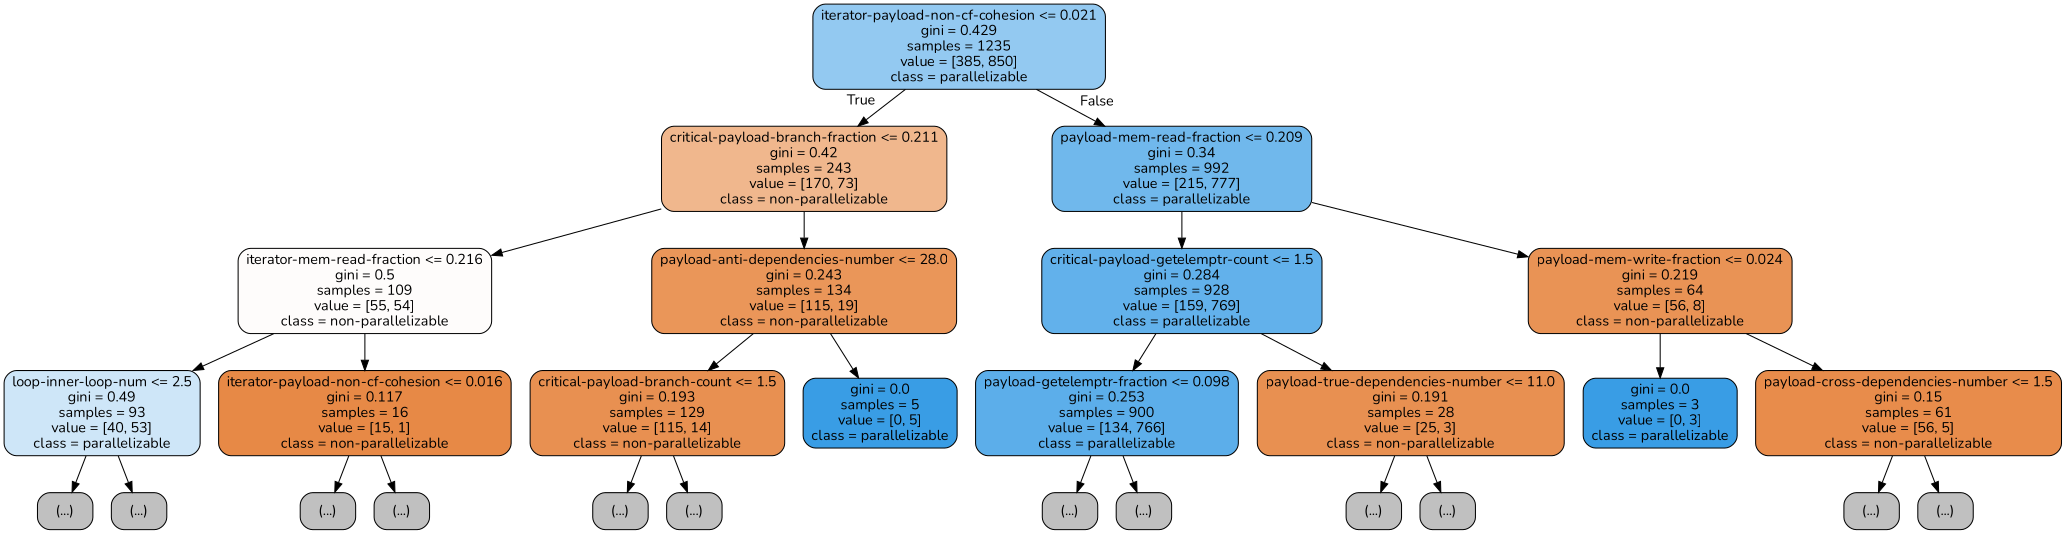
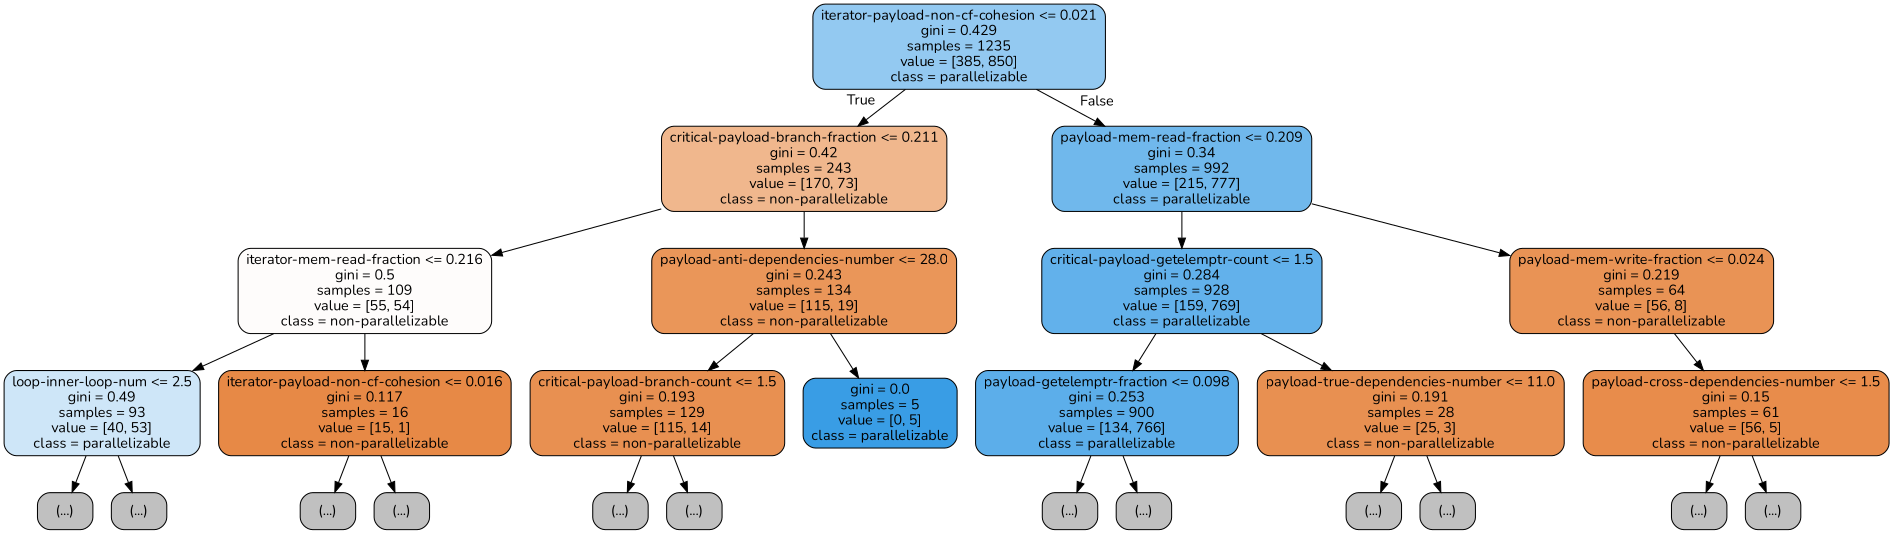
  digraph {
    fontname=Nunito
    node [color=black fillcolor="#C0C0C0" fontname=Nunito shape=box style="filled, rounded"]
    edge [fontname=Nunito]
    n1 [fillcolor="#399de58b" label="iterator-payload-non-cf-cohesion <= 0.021\ngini = 0.429\nsamples = 1235\nvalue = [385, 850]\nclass = parallelizable"]
    n2 [fillcolor="#e5813992" label="critical-payload-branch-fraction <= 0.211\ngini = 0.42\nsamples = 243\nvalue = [170, 73]\nclass = non-parallelizable"]
    n3 [fillcolor="#399de5b8" label="payload-mem-read-fraction <= 0.209\ngini = 0.34\nsamples = 992\nvalue = [215, 777]\nclass = parallelizable"]
    n4 [fillcolor="#e5813905" label="iterator-mem-read-fraction <= 0.216\ngini = 0.5\nsamples = 109\nvalue = [55, 54]\nclass = non-parallelizable"]
    n5 [fillcolor="#e58139d5" label="payload-anti-dependencies-number <= 28.0\ngini = 0.243\nsamples = 134\nvalue = [115, 19]\nclass = non-parallelizable"]
    n6 [fillcolor="#399de53f" label="loop-inner-loop-num <= 2.5\ngini = 0.49\nsamples = 93\nvalue = [40, 53]\nclass = parallelizable"]
    n7 [fillcolor="#e58139ee" label="iterator-payload-non-cf-cohesion <= 0.016\ngini = 0.117\nsamples = 16\nvalue = [15, 1]\nclass = non-parallelizable"]
    n8 [label="(...)"]
    n9 [label="(...)"]
    n10 [label="(...)"]
    n11 [label="(...)"]
    n12 [fillcolor="#e58139e0" label="critical-payload-branch-count <= 1.5\ngini = 0.193\nsamples = 129\nvalue = [115, 14]\nclass = non-parallelizable"]
    n13 [fillcolor="#399de5ff" label="gini = 0.0\nsamples = 5\nvalue = [0, 5]\nclass = parallelizable"]
    n14 [label="(...)"]
    n15 [label="(...)"]
    n16 [fillcolor="#399de5ca" label="critical-payload-getelemptr-count <= 1.5\ngini = 0.284\nsamples = 928\nvalue = [159, 769]\nclass = parallelizable"]
    n17 [fillcolor="#e58139db" label="payload-mem-write-fraction <= 0.024\ngini = 0.219\nsamples = 64\nvalue = [56, 8]\nclass = non-parallelizable"]
    n18 [fillcolor="#399de5d2" label="payload-getelemptr-fraction <= 0.098\ngini = 0.253\nsamples = 900\nvalue = [134, 766]\nclass = parallelizable"]
    n19 [fillcolor="#e58139e0" label="payload-true-dependencies-number <= 11.0\ngini = 0.191\nsamples = 28\nvalue = [25, 3]\nclass = non-parallelizable"]
    n20 [label="(...)"]
    n21 [label="(...)"]
    n22 [label="(...)"]
    n23 [label="(...)"]
-   n24 [fillcolor="#399de5ff" label="gini = 0.0\nsamples = 3\nvalue = [0, 3]\nclass = parallelizable"]
    n25 [fillcolor="#e58139e8" label="payload-cross-dependencies-number <= 1.5\ngini = 0.15\nsamples = 61\nvalue = [56, 5]\nclass = non-parallelizable"]
    n26 [label="(...)"]
    n27 [label="(...)"]
    n1 -> n2 [headlabel=True labelangle=45 labeldistance=2.5]
    n1 -> n3 [headlabel=False labelangle=-45 labeldistance=2.5]
    n2 -> n4
    n2 -> n5
    n3 -> n16
    n3 -> n17
    n4 -> n6
    n4 -> n7
    n5 -> n12
    n5 -> n13
    n6 -> n8
    n6 -> n9
    n7 -> n10
    n7 -> n11
    n12 -> n14
    n12 -> n15
    n16 -> n18
    n16 -> n19
-   n17 -> n24
    n17 -> n25
    n18 -> n20
    n18 -> n21
    n19 -> n22
    n19 -> n23
    n25 -> n26
    n25 -> n27
  }
